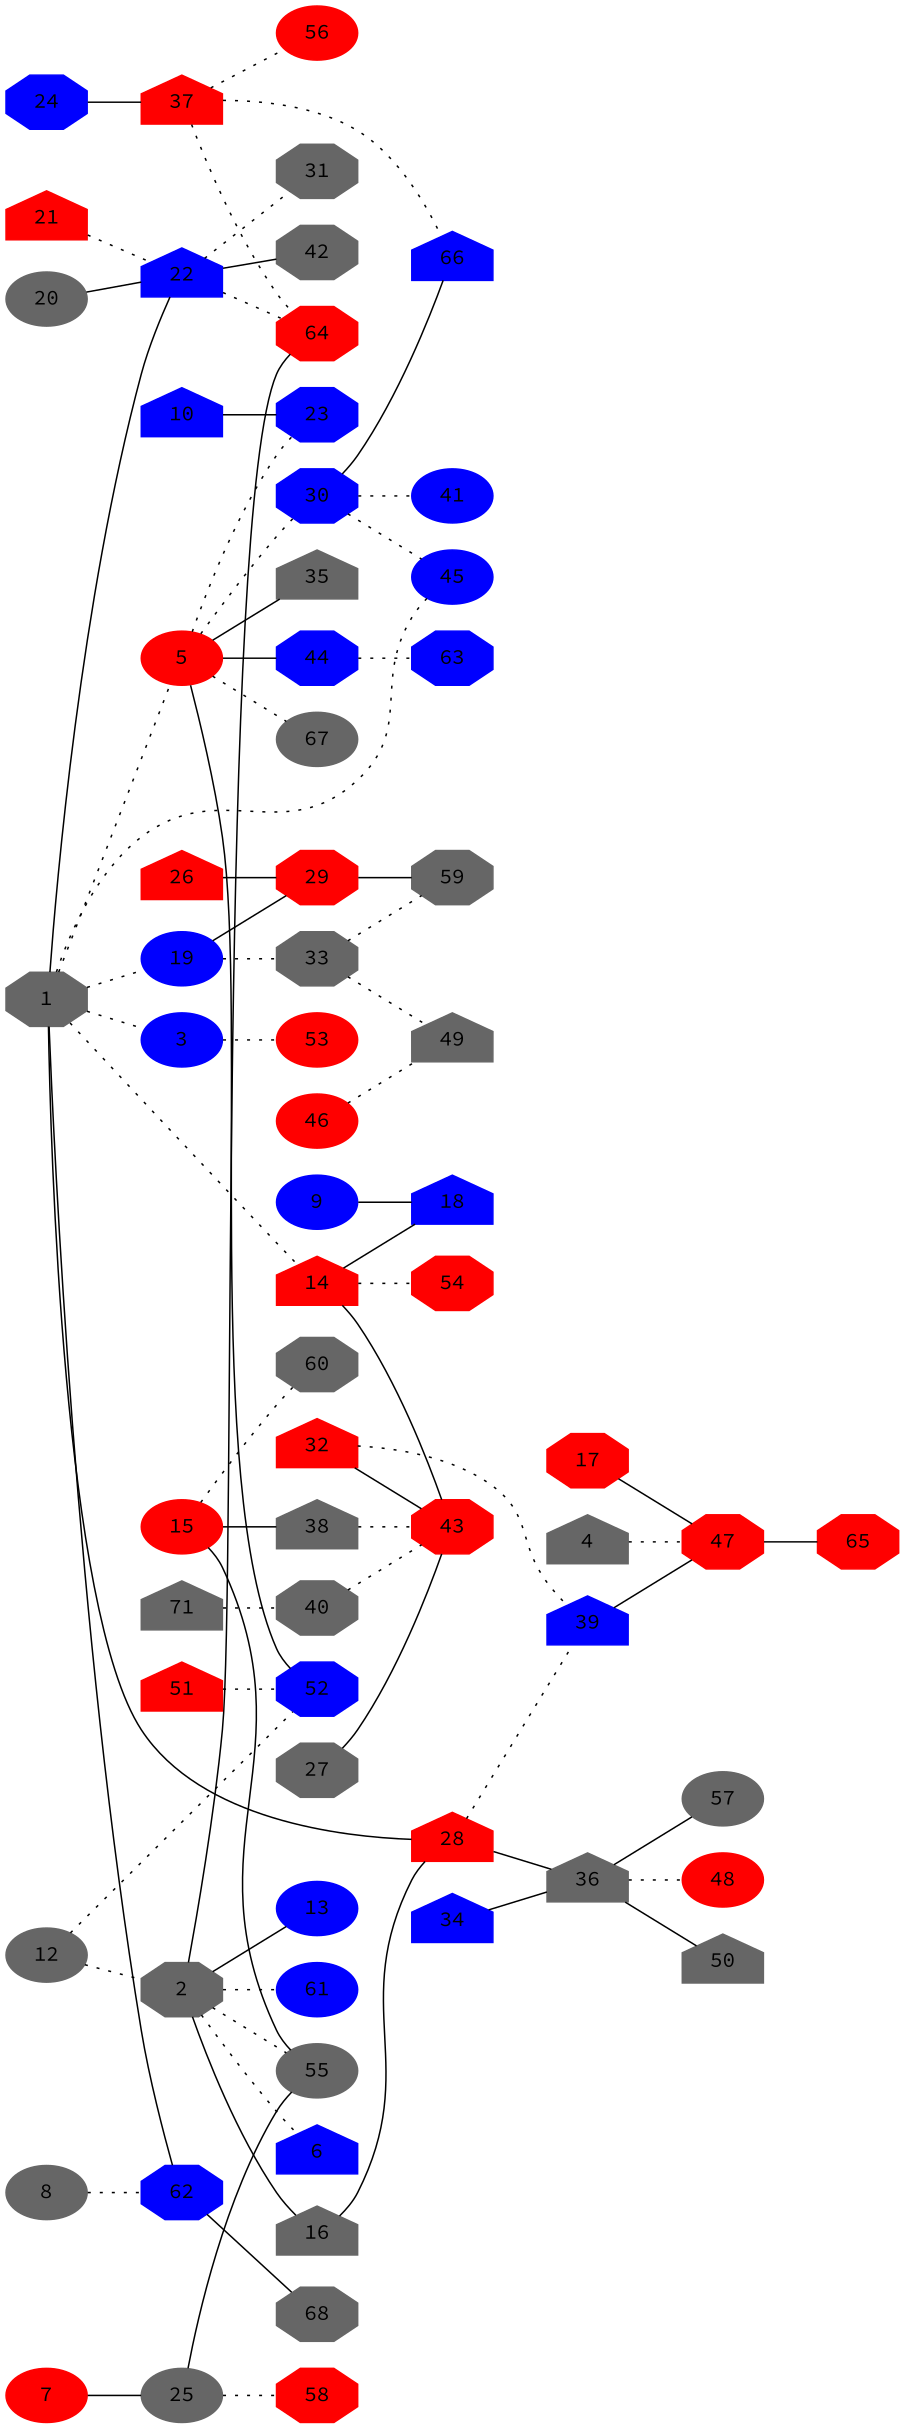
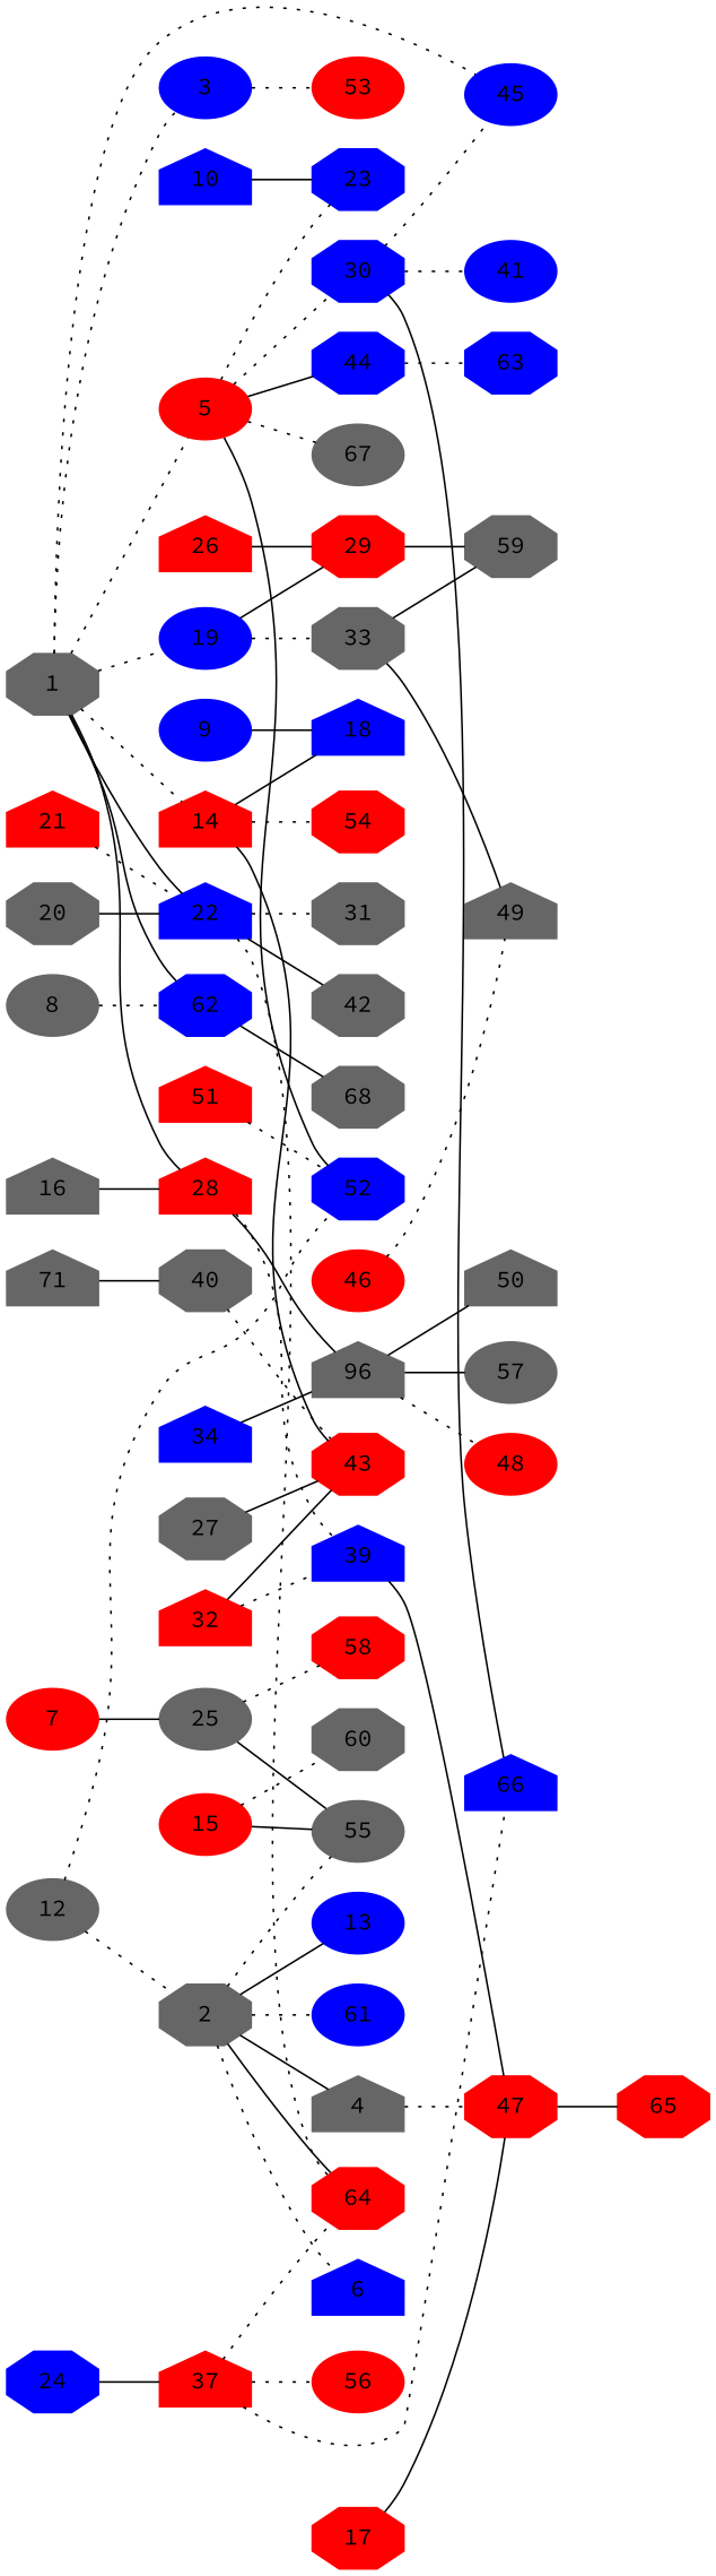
  graph {
    fontname="Source Code Pro"
    rankdir=LR
    node [color=gray40 fontname="Source Code Pro" shape=octagon style=filled]
    edge [fontname="Source Code Pro" style=dotted weight=1.0]
    3 [color=blue shape=ellipse]
    1
    5 [color=red shape=ellipse]
    14 [color=red shape=house]
    19 [color=blue shape=ellipse]
    22 [color=blue shape=house]
    28 [color=red shape=house]
    45 [color=blue shape=ellipse]
    62 [color=blue]
    4 [shape=house]
    2
    6 [color=blue shape=house]
    13 [color=blue shape=ellipse]
    55 [shape=ellipse]
    61 [color=blue shape=ellipse]
    64 [color=red]
    53 [color=red shape=ellipse]
    23 [color=blue]
    30 [color=blue]
-   35 [shape=house]
    44 [color=blue]
    52 [color=blue]
    67 [shape=ellipse]
    18 [color=blue shape=house]
    43 [color=red]
    54 [color=red]
    29 [color=red]
    33
    31
    42
-   36 [shape=house]
+   36 [shape=house label=96]
    39 [color=blue shape=house]
    68
    47 [color=red]
    65 [color=red]
    41 [color=blue shape=ellipse]
    66 [color=blue shape=house]
    63 [color=blue]
    7 [color=red shape=ellipse]
    25 [shape=ellipse]
    58 [color=red]
    8 [shape=ellipse]
    9 [color=blue shape=ellipse]
    10 [color=blue shape=house]
    n45 [label=71 shape=house]
    40
    12 [shape=ellipse]
    15 [color=red shape=ellipse]
-   38 [shape=house]
    60
    16 [shape=house]
    17 [color=red]
    59
    49 [shape=house]
-   20 [shape=ellipse]
+   20
    21 [color=red shape=house]
    24 [color=blue]
    37 [color=red shape=house]
    56 [color=red shape=ellipse]
    26 [color=red shape=house]
    27
    48 [color=red shape=ellipse]
    50 [shape=house]
    57 [shape=ellipse]
    32 [color=red shape=house]
    34 [color=blue shape=house]
    46 [color=red shape=ellipse]
    51 [color=red shape=house]
    3 -- 53
    1 -- 3
    1 -- 5
    1 -- 14
    1 -- 19
    1 -- 22 [style=solid]
    1 -- 28 [style=solid]
    1 -- 45
    1 -- 62 [style=solid]
    5 -- 23
    5 -- 30
-   5 -- 35 [style=solid]
    5 -- 44 [style=solid]
    5 -- 52 [style=solid]
    5 -- 67
    14 -- 18 [style=solid]
    14 -- 43 [style=solid]
    14 -- 54
    19 -- 29 [style=solid]
    19 -- 33 [weight=2.0]
    22 -- 64
    22 -- 31
    22 -- 42 [style=solid]
    28 -- 36 [style=solid]
    28 -- 39
    62 -- 68 [style=solid]
    4 -- 47
-   2 -- 16 [style=solid]
+   2 -- 4 [style=solid]
    2 -- 6
    2 -- 13 [style=solid]
    2 -- 55
    2 -- 61
    2 -- 64 [style=solid]
    30 -- 45
    30 -- 41
    30 -- 66 [style=solid]
    44 -- 63
    29 -- 59 [style=solid]
-   33 -- 59
-   33 -- 49
+   33 -- 59 [style=solid]
+   33 -- 49 [style=solid]
    36 -- 48
    36 -- 50 [style=solid]
    36 -- 57 [style=solid]
    39 -- 47 [style=solid]
    47 -- 65 [style=solid]
    7 -- 25 [style=solid]
    25 -- 55 [style=solid]
    25 -- 58
    8 -- 62
    9 -- 18 [style=solid]
    10 -- 23 [style=solid]
-   n45 -- 40
+   n45 -- 40 [style=solid]
    40 -- 43
    12 -- 2
    12 -- 52
    15 -- 55 [style=solid]
-   15 -- 38 [style=solid]
    15 -- 60
-   38 -- 43
    16 -- 28 [style=solid]
    17 -- 47 [style=solid]
    20 -- 22 [style=solid]
    21 -- 22
    24 -- 37 [style=solid]
    37 -- 64
    37 -- 66
    37 -- 56
    26 -- 29 [style=solid]
    27 -- 43 [style=solid]
    32 -- 43 [style=solid]
    32 -- 39
    34 -- 36 [style=solid]
    46 -- 49
    51 -- 52
  }
